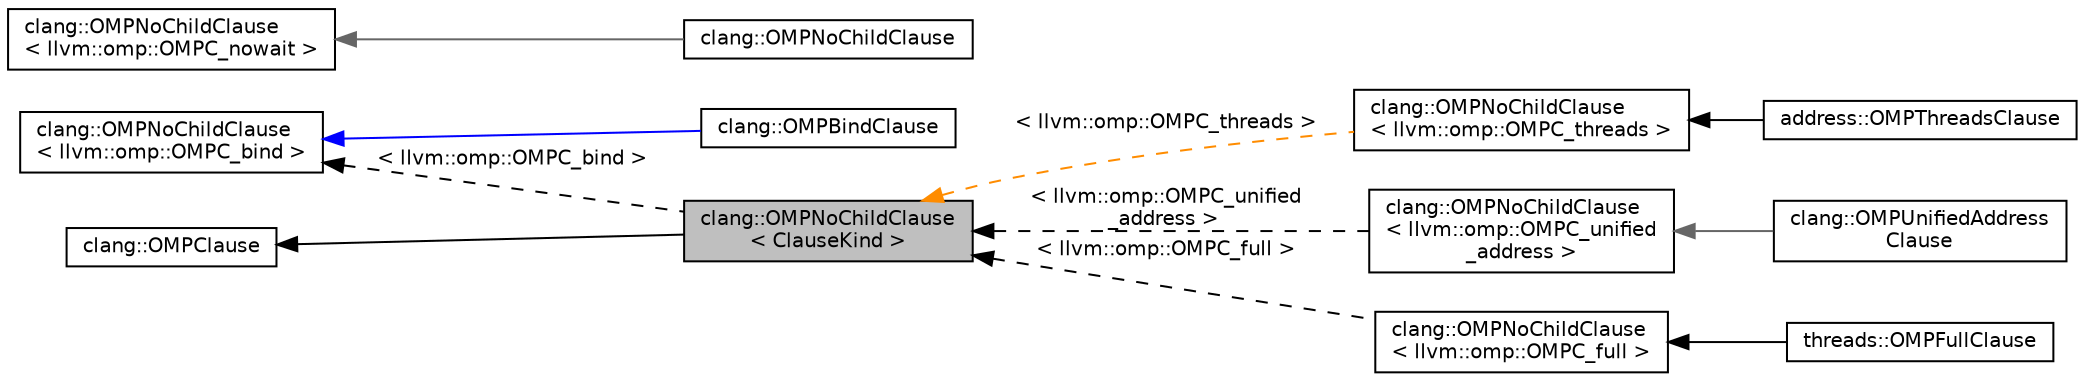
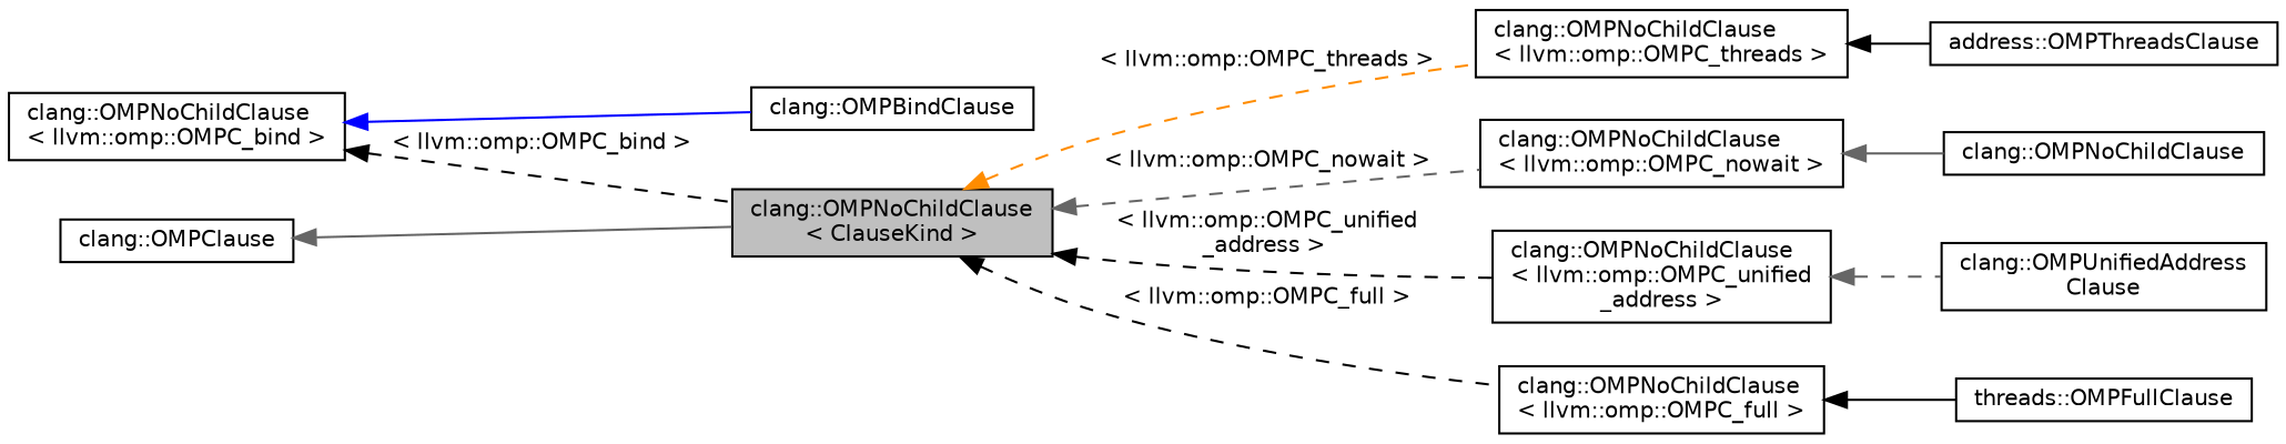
  digraph {
    rankdir=LR
    node [color=black fontname=Helvetica fontsize=10 shape=record]
    edge [color=black dir=back fontname=Helvetica fontsize=10 labelfontname=Helvetica labelfontsize=10 style=solid]
    n1 [fillcolor=grey75 fontcolor=black height=0.2 label="clang::OMPNoChildClause\l\< ClauseKind \>" style=filled width=0.4]
    n2 [height=0.2 label="clang::OMPNoChildClause\l\< llvm::omp::OMPC_threads \>" width=0.4]
    n3 [height=0.2 label="clang::OMPNoChildClause\l\< llvm::omp::OMPC_nowait \>" width=0.4]
    n4 [height=0.2 label="clang::OMPNoChildClause\l\< llvm::omp::OMPC_unified\l_address \>" width=0.4]
    n5 [height=0.2 label="clang::OMPNoChildClause\l\< llvm::omp::OMPC_full \>" width=0.4]
    n6 [height=0.2 label="address::OMPThreadsClause" width=0.4]
    n7 [height=0.2 label="clang::OMPNoChildClause" width=0.4]
    n8 [height=0.2 label="clang::OMPUnifiedAddress\lClause" width=0.4]
    n9 [height=0.2 label="clang::OMPNoChildClause\l\< llvm::omp::OMPC_bind \>" width=0.4]
    n10 [height=0.2 label="clang::OMPBindClause" width=0.4]
    n11 [height=0.2 label="threads::OMPFullClause" width=0.4]
    n12 [height=0.2 label="clang::OMPClause" width=0.4]
    n1 -> n2 [color=darkorange label=" \< llvm::omp::OMPC_threads \>" style=dashed]
+   n1 -> n3 [color=gray40 label=" \< llvm::omp::OMPC_nowait \>" style=dashed]
    n1 -> n4 [label=" \< llvm::omp::OMPC_unified\l_address \>" style=dashed]
    n1 -> n5 [label=" \< llvm::omp::OMPC_full \>" style=dashed]
    n2 -> n6
    n3 -> n7 [color=gray40]
-   n4 -> n8 [color=gray40]
+   n4 -> n8 [color=gray40 style=dashed]
    n5 -> n11
    n9 -> n1 [label=" \< llvm::omp::OMPC_bind \>" style=dashed]
    n9 -> n10 [color=blue]
-   n12 -> n1
+   n12 -> n1 [color=gray40]
  }
